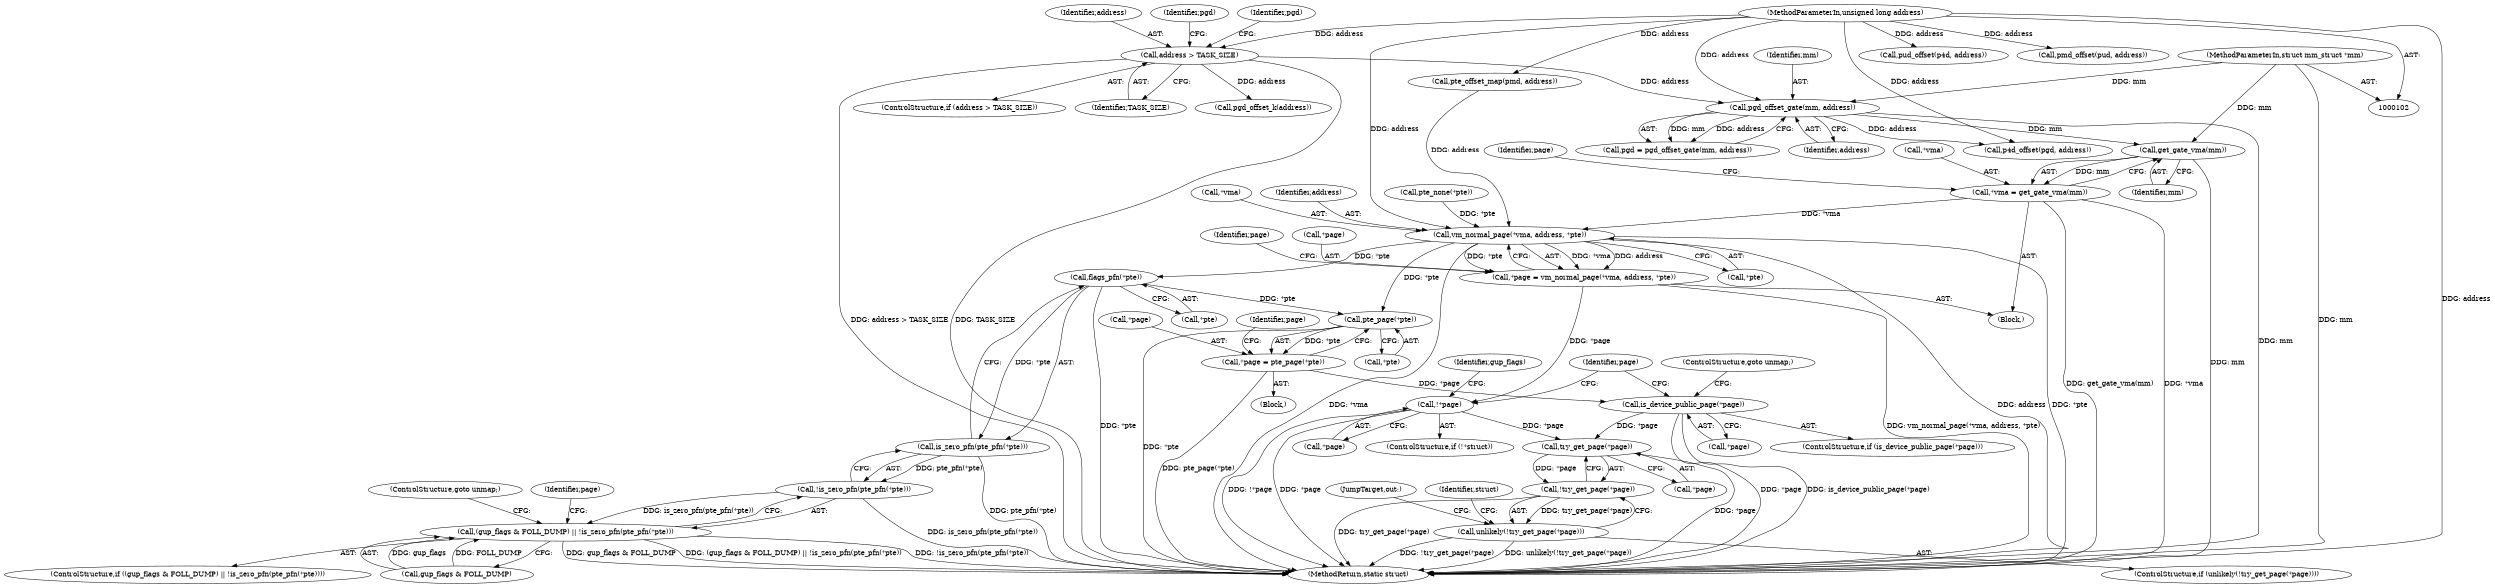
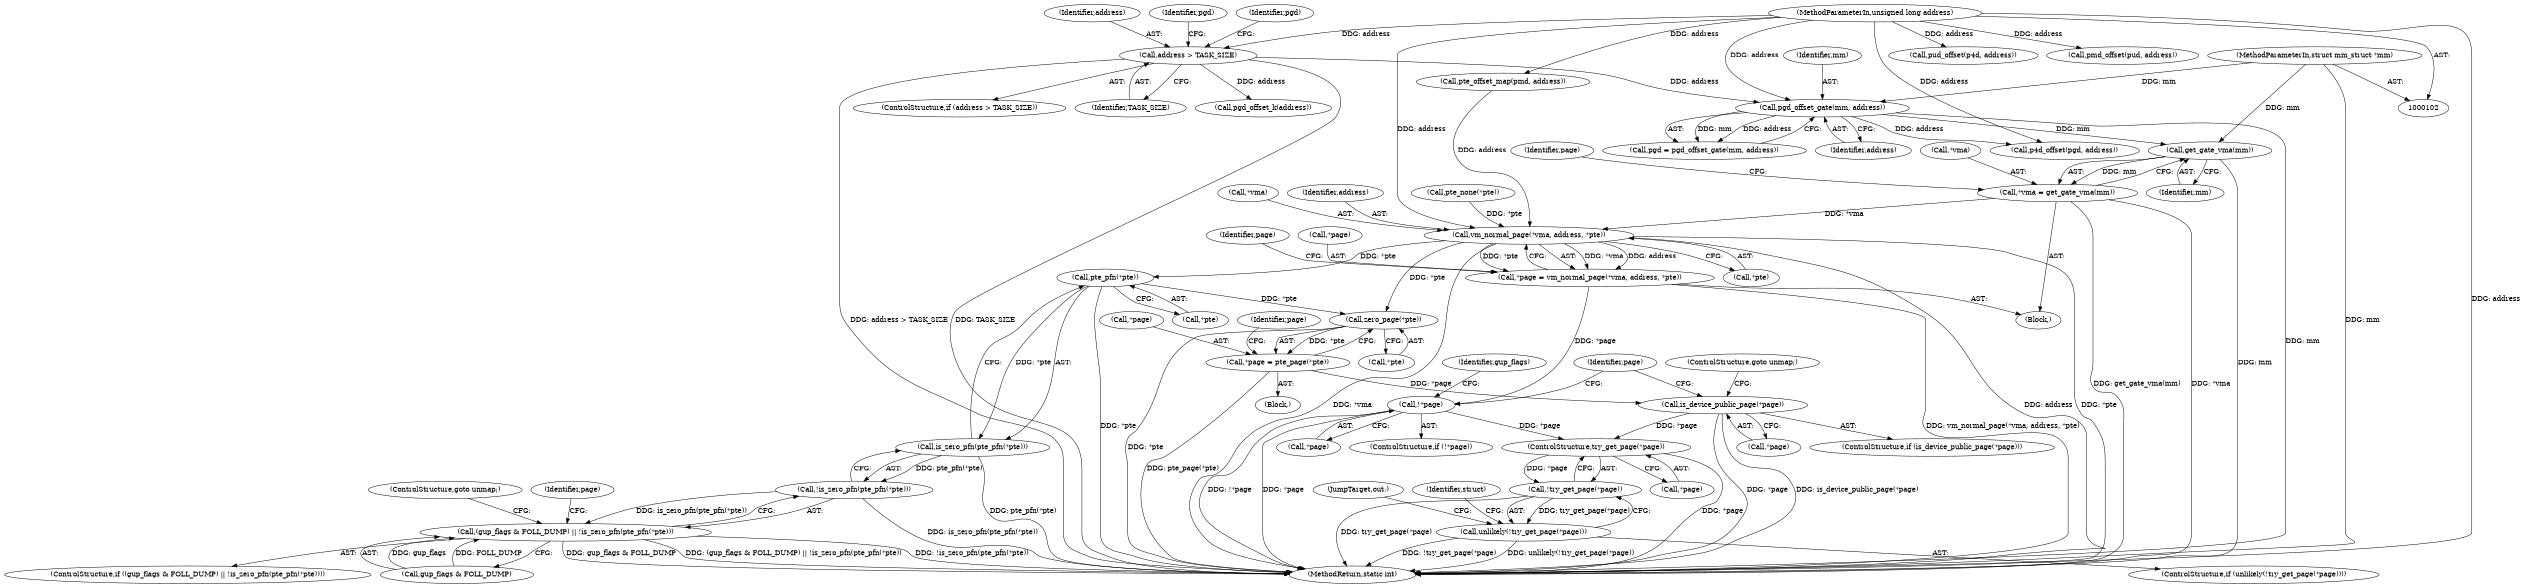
  digraph {
    n1 [label="(Call,get_gate_vma(mm))"]
    n2 [label="(Call,*vma = get_gate_vma(mm))"]
    n3 [label="(Identifier,mm)"]
-   n4 [label="(MethodReturn,static struct)"]
+   n4 [label="(MethodReturn,static int)"]
    n5 [label="(Call,vm_normal_page(*vma, address, *pte))"]
    n6 [label="(Block,)"]
    n7 [label="(Call,pgd_offset_gate(mm, address))"]
    n8 [label="(Identifier,address)"]
    n9 [label="(Call,pgd = pgd_offset_gate(mm, address))"]
    n10 [label="(Call,p4d_offset(pgd, address))"]
    n11 [label="(MethodParameterIn,struct mm_struct *mm)"]
    1000102
    n13 [label="(Call,address > TASK_SIZE)"]
    n14 [label="(ControlStructure,if (address > TASK_SIZE))"]
    n15 [label="(Identifier,TASK_SIZE)"]
    n16 [label="(Call,pgd_offset_k(address))"]
    n17 [label="(MethodParameterIn,unsigned long address)"]
    n18 [label="(Call,pud_offset(p4d, address))"]
    n19 [label="(Call,pte_offset_map(pmd, address))"]
    n20 [label="(Call,pmd_offset(pud, address))"]
    n21 [label="(Call,*page = vm_normal_page(*vma, address, *pte))"]
-   n22 [label="(Call,flags_pfn(*pte))"]
-   n23 [label="(Call,pte_page(*pte))"]
+   n22 [label="(Call,pte_pfn(*pte))"]
+   n23 [label="(Call,zero_page(*pte))"]
    n24 [label="(Call,*pte)"]
    n25 [label="(Call,!*page)"]
    n26 [label="(Call,is_zero_pfn(pte_pfn(*pte)))"]
    n27 [label="(Call,*pte)"]
    n28 [label="(Call,*page = pte_page(*pte))"]
    n29 [label="(Call,*pte)"]
-   n30 [label="(Call,try_get_page(*page))"]
+   n30 [label="(ControlStructure,try_get_page(*page))"]
    n31 [label="(Call,*page)"]
-   n32 [label="(ControlStructure,if (!*struct))"]
+   n32 [label="(ControlStructure,if (!*page))"]
    n33 [label="(Call,!try_get_page(*page))"]
    n34 [label="(Call,*page)"]
    n35 [label="(Call,unlikely(!try_get_page(*page)))"]
    n36 [label="(ControlStructure,if (unlikely(!try_get_page(*page))))"]
    n37 [label="(Call,!is_zero_pfn(pte_pfn(*pte)))"]
    n38 [label="(Call,(gup_flags & FOLL_DUMP) || !is_zero_pfn(pte_pfn(*pte)))"]
    n39 [label="(ControlStructure,if ((gup_flags & FOLL_DUMP) || !is_zero_pfn(pte_pfn(*pte))))"]
    n40 [label="(Call,gup_flags & FOLL_DUMP)"]
    n41 [label="(Call,is_device_public_page(*page))"]
    n42 [label="(Block,)"]
    n43 [label="(Call,*page)"]
    n44 [label="(ControlStructure,if (is_device_public_page(*page)))"]
    n45 [label="(ControlStructure,goto unmap;)"]
    n46 [label="(Identifier,address)"]
    n47 [label="(Identifier,pgd)"]
    n48 [label="(Identifier,page)"]
    n49 [label="(ControlStructure,goto unmap;)"]
    n50 [label="(JumpTarget,out:)"]
    n51 [label="(Identifier,pgd)"]
    n52 [label="(Call,*vma)"]
    n53 [label="(Identifier,address)"]
    n54 [label="(Identifier,gup_flags)"]
    n55 [label="(Call,pte_none(*pte))"]
    n56 [label="(Identifier,page)"]
    n57 [label="(Identifier,mm)"]
    n58 [label="(Identifier,page)"]
    n59 [label="(Identifier,struct)"]
    n60 [label="(Call,*page)"]
    n61 [label="(Identifier,page)"]
    n62 [label="(Identifier,page)"]
    n63 [label="(Call,*vma)"]
    n64 [label="(Call,*page)"]
    n1 -> n2 [label="AST: "]
    n1 -> n2 [label="DDG: mm"]
    n1 -> n3 [label="CFG: "]
    n1 -> n4 [label="DDG: mm"]
    n2 -> n1 [label="CFG: "]
    n2 -> n4 [label="DDG: *vma"]
    n2 -> n4 [label="DDG: get_gate_vma(mm)"]
    n2 -> n5 [label="DDG: *vma"]
    n2 -> n6 [label="AST: "]
    n3 -> n1 [label="AST: "]
    n5 -> n4 [label="DDG: *pte"]
    n5 -> n4 [label="DDG: *vma"]
    n5 -> n4 [label="DDG: address"]
    n5 -> n21 [label="AST: "]
    n5 -> n21 [label="DDG: *vma"]
    n5 -> n21 [label="DDG: address"]
    n5 -> n21 [label="DDG: *pte"]
    n5 -> n22 [label="DDG: *pte"]
    n5 -> n23 [label="DDG: *pte"]
    n5 -> n24 [label="CFG: "]
    n7 -> n1 [label="DDG: mm"]
    n7 -> n4 [label="DDG: mm"]
    n7 -> n8 [label="CFG: "]
    n7 -> n9 [label="AST: "]
    n7 -> n9 [label="DDG: mm"]
    n7 -> n9 [label="DDG: address"]
    n7 -> n10 [label="DDG: address"]
    n8 -> n7 [label="AST: "]
    n9 -> n7 [label="CFG: "]
    n11 -> n1 [label="DDG: mm"]
    n11 -> n4 [label="DDG: mm"]
    n11 -> n7 [label="DDG: mm"]
    n11 -> 1000102 [label="AST: "]
    n13 -> n4 [label="DDG: TASK_SIZE"]
    n13 -> n4 [label="DDG: address > TASK_SIZE"]
    n13 -> n7 [label="DDG: address"]
    n13 -> n14 [label="AST: "]
    n13 -> n15 [label="CFG: "]
    n13 -> n16 [label="DDG: address"]
    n15 -> n13 [label="AST: "]
    n17 -> n4 [label="DDG: address"]
    n17 -> n5 [label="DDG: address"]
    n17 -> n7 [label="DDG: address"]
    n17 -> n10 [label="DDG: address"]
    n17 -> 1000102 [label="AST: "]
    n17 -> n13 [label="DDG: address"]
    n17 -> n18 [label="DDG: address"]
    n17 -> n19 [label="DDG: address"]
    n17 -> n20 [label="DDG: address"]
    n19 -> n5 [label="DDG: address"]
    n21 -> n4 [label="DDG: vm_normal_page(*vma, address, *pte)"]
    n21 -> n5 [label="CFG: "]
    n21 -> n6 [label="AST: "]
    n21 -> n25 [label="DDG: *page"]
    n22 -> n4 [label="DDG: *pte"]
    n22 -> n23 [label="DDG: *pte"]
    n22 -> n26 [label="AST: "]
    n22 -> n26 [label="DDG: *pte"]
    n22 -> n27 [label="CFG: "]
    n23 -> n4 [label="DDG: *pte"]
    n23 -> n28 [label="AST: "]
    n23 -> n28 [label="DDG: *pte"]
    n23 -> n29 [label="CFG: "]
    n24 -> n5 [label="AST: "]
    n25 -> n4 [label="DDG: *page"]
    n25 -> n4 [label="DDG: !*page"]
    n25 -> n30 [label="DDG: *page"]
    n25 -> n31 [label="CFG: "]
    n25 -> n32 [label="AST: "]
    n26 -> n4 [label="DDG: pte_pfn(*pte)"]
    n26 -> n22 [label="CFG: "]
    n26 -> n37 [label="AST: "]
    n26 -> n37 [label="DDG: pte_pfn(*pte)"]
    n27 -> n22 [label="AST: "]
    n28 -> n4 [label="DDG: pte_page(*pte)"]
    n28 -> n23 [label="CFG: "]
    n28 -> n41 [label="DDG: *page"]
    n28 -> n42 [label="AST: "]
    n29 -> n23 [label="AST: "]
    n30 -> n4 [label="DDG: *page"]
    n30 -> n33 [label="AST: "]
    n30 -> n33 [label="DDG: *page"]
    n30 -> n34 [label="CFG: "]
    n31 -> n25 [label="AST: "]
    n33 -> n4 [label="DDG: try_get_page(*page)"]
    n33 -> n30 [label="CFG: "]
    n33 -> n35 [label="AST: "]
    n33 -> n35 [label="DDG: try_get_page(*page)"]
    n34 -> n30 [label="AST: "]
    n35 -> n4 [label="DDG: !try_get_page(*page)"]
    n35 -> n4 [label="DDG: unlikely(!try_get_page(*page))"]
    n35 -> n33 [label="CFG: "]
    n35 -> n36 [label="AST: "]
    n37 -> n4 [label="DDG: is_zero_pfn(pte_pfn(*pte))"]
    n37 -> n26 [label="CFG: "]
    n37 -> n38 [label="AST: "]
    n37 -> n38 [label="DDG: is_zero_pfn(pte_pfn(*pte))"]
    n38 -> n4 [label="DDG: !is_zero_pfn(pte_pfn(*pte))"]
    n38 -> n4 [label="DDG: gup_flags & FOLL_DUMP"]
    n38 -> n4 [label="DDG: (gup_flags & FOLL_DUMP) || !is_zero_pfn(pte_pfn(*pte))"]
    n38 -> n37 [label="CFG: "]
    n38 -> n39 [label="AST: "]
    n38 -> n40 [label="CFG: "]
    n40 -> n38 [label="AST: "]
    n40 -> n38 [label="DDG: gup_flags"]
    n40 -> n38 [label="DDG: FOLL_DUMP"]
    n41 -> n4 [label="DDG: *page"]
    n41 -> n4 [label="DDG: is_device_public_page(*page)"]
    n41 -> n30 [label="DDG: *page"]
    n41 -> n43 [label="CFG: "]
    n41 -> n44 [label="AST: "]
    n43 -> n41 [label="AST: "]
    n45 -> n38 [label="CFG: "]
    n46 -> n13 [label="AST: "]
    n47 -> n13 [label="CFG: "]
    n48 -> n21 [label="CFG: "]
    n49 -> n41 [label="CFG: "]
    n50 -> n35 [label="CFG: "]
    n51 -> n13 [label="CFG: "]
    n52 -> n2 [label="AST: "]
    n53 -> n5 [label="AST: "]
    n54 -> n25 [label="CFG: "]
    n55 -> n5 [label="DDG: *pte"]
    n56 -> n38 [label="CFG: "]
    n57 -> n7 [label="AST: "]
    n58 -> n25 [label="CFG: "]
    n58 -> n41 [label="CFG: "]
    n59 -> n35 [label="CFG: "]
    n60 -> n21 [label="AST: "]
    n61 -> n2 [label="CFG: "]
    n62 -> n28 [label="CFG: "]
    n63 -> n5 [label="AST: "]
    n64 -> n28 [label="AST: "]
  }
